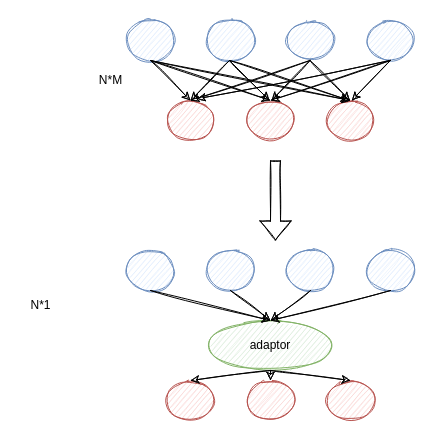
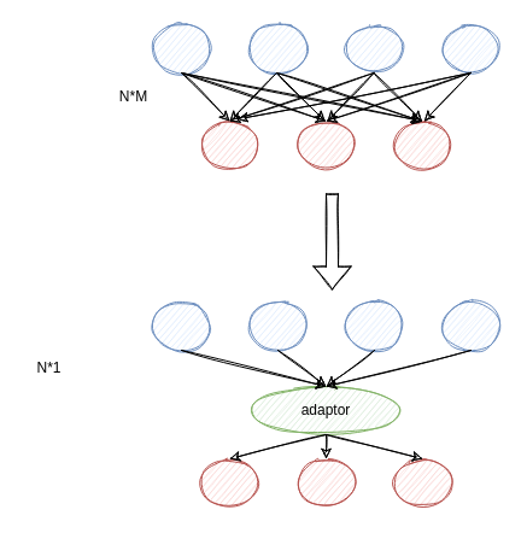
  <mxCell id="0" />
  <mxCell id="1" parent="0" />
  <mxCell id="2" value="" style="ellipse;whiteSpace=wrap;html=1;fillColor=#dae8fc;strokeColor=#6c8ebf;sketch=1;" parent="1" vertex="1"><mxGeometry x="125" y="20" width="50" height="40" as="geometry" /></mxCell>
  <mxCell id="3" value="" style="ellipse;whiteSpace=wrap;html=1;fillColor=#dae8fc;strokeColor=#6c8ebf;sketch=1;" parent="1" vertex="1"><mxGeometry x="205" y="20" width="50" height="40" as="geometry" /></mxCell>
  <mxCell id="4" value="" style="ellipse;whiteSpace=wrap;html=1;fillColor=#dae8fc;strokeColor=#6c8ebf;sketch=1;" parent="1" vertex="1"><mxGeometry x="285" y="20" width="50" height="40" as="geometry" /></mxCell>
  <mxCell id="5" value="" style="ellipse;whiteSpace=wrap;html=1;fillColor=#dae8fc;strokeColor=#6c8ebf;sketch=1;" parent="1" vertex="1"><mxGeometry x="365" y="20" width="50" height="40" as="geometry" /></mxCell>
  <mxCell id="6" value="" style="ellipse;whiteSpace=wrap;html=1;fillColor=#f8cecc;strokeColor=#b85450;sketch=1;" parent="1" vertex="1"><mxGeometry x="165" y="100" width="50" height="40" as="geometry" /></mxCell>
  <mxCell id="7" value="" style="ellipse;whiteSpace=wrap;html=1;fillColor=#f8cecc;strokeColor=#b85450;sketch=1;" parent="1" vertex="1"><mxGeometry x="245" y="100" width="50" height="40" as="geometry" /></mxCell>
  <mxCell id="8" value="" style="ellipse;whiteSpace=wrap;html=1;fillColor=#f8cecc;strokeColor=#b85450;sketch=1;" parent="1" vertex="1"><mxGeometry x="325" y="100" width="50" height="40" as="geometry" /></mxCell>
  <mxCell id="9" value="" style="endArrow=classic;html=1;rounded=0;entryX=0.5;entryY=0;entryDx=0;entryDy=0;sketch=1;" parent="1" target="6" edge="1"><mxGeometry width="50" height="50" relative="1" as="geometry"><mxPoint x="150" y="60" as="sourcePoint" /><mxPoint x="135" y="60" as="targetPoint" /></mxGeometry></mxCell>
  <mxCell id="10" value="" style="endArrow=classic;html=1;rounded=0;exitX=0.5;exitY=1;exitDx=0;exitDy=0;entryX=0.5;entryY=0;entryDx=0;entryDy=0;sketch=1;" parent="1" source="2" target="7" edge="1"><mxGeometry width="50" height="50" relative="1" as="geometry"><mxPoint x="125" y="160" as="sourcePoint" /><mxPoint x="175" y="110" as="targetPoint" /></mxGeometry></mxCell>
  <mxCell id="11" value="" style="endArrow=classic;html=1;rounded=0;exitX=0.5;exitY=1;exitDx=0;exitDy=0;entryX=0.5;entryY=0;entryDx=0;entryDy=0;sketch=1;" parent="1" source="2" target="8" edge="1"><mxGeometry width="50" height="50" relative="1" as="geometry"><mxPoint x="115" y="150" as="sourcePoint" /><mxPoint x="165" y="100" as="targetPoint" /></mxGeometry></mxCell>
  <mxCell id="12" value="" style="endArrow=classic;html=1;rounded=0;entryX=0.5;entryY=0;entryDx=0;entryDy=0;sketch=1;" parent="1" edge="1"><mxGeometry width="50" height="50" relative="1" as="geometry"><mxPoint x="229" y="60" as="sourcePoint" /><mxPoint x="269" y="100" as="targetPoint" /></mxGeometry></mxCell>
  <mxCell id="13" value="" style="endArrow=classic;html=1;rounded=0;exitX=0.5;exitY=1;exitDx=0;exitDy=0;entryX=0.5;entryY=0;entryDx=0;entryDy=0;sketch=1;" parent="1" edge="1"><mxGeometry width="50" height="50" relative="1" as="geometry"><mxPoint x="229" y="60" as="sourcePoint" /><mxPoint x="349" y="100" as="targetPoint" /></mxGeometry></mxCell>
  <mxCell id="14" value="" style="endArrow=classic;html=1;rounded=0;exitX=0.5;exitY=1;exitDx=0;exitDy=0;entryX=0.5;entryY=0;entryDx=0;entryDy=0;sketch=1;" parent="1" target="6" edge="1"><mxGeometry width="50" height="50" relative="1" as="geometry"><mxPoint x="229" y="60" as="sourcePoint" /><mxPoint x="429" y="100" as="targetPoint" /></mxGeometry></mxCell>
  <mxCell id="15" value="" style="endArrow=classic;html=1;rounded=0;entryX=0.5;entryY=0;entryDx=0;entryDy=0;sketch=1;" parent="1" edge="1"><mxGeometry width="50" height="50" relative="1" as="geometry"><mxPoint x="309.5" y="60" as="sourcePoint" /><mxPoint x="349.5" y="100" as="targetPoint" /></mxGeometry></mxCell>
  <mxCell id="16" value="" style="endArrow=classic;html=1;rounded=0;exitX=0.5;exitY=1;exitDx=0;exitDy=0;entryX=0.5;entryY=0;entryDx=0;entryDy=0;sketch=1;" parent="1" target="6" edge="1"><mxGeometry width="50" height="50" relative="1" as="geometry"><mxPoint x="309.5" y="60" as="sourcePoint" /><mxPoint x="429.5" y="100" as="targetPoint" /></mxGeometry></mxCell>
  <mxCell id="17" value="" style="endArrow=classic;html=1;rounded=0;exitX=0.5;exitY=1;exitDx=0;exitDy=0;sketch=1;" parent="1" edge="1"><mxGeometry width="50" height="50" relative="1" as="geometry"><mxPoint x="309.5" y="60" as="sourcePoint" /><mxPoint x="271" y="100" as="targetPoint" /></mxGeometry></mxCell>
  <mxCell id="18" value="" style="endArrow=classic;html=1;rounded=0;exitX=0.5;exitY=1;exitDx=0;exitDy=0;entryX=0.5;entryY=0;entryDx=0;entryDy=0;sketch=1;" parent="1" edge="1"><mxGeometry width="50" height="50" relative="1" as="geometry"><mxPoint x="389.75" y="60" as="sourcePoint" /><mxPoint x="270.25" y="100" as="targetPoint" /></mxGeometry></mxCell>
  <mxCell id="19" value="" style="endArrow=classic;html=1;rounded=0;exitX=0.5;exitY=1;exitDx=0;exitDy=0;sketch=1;" parent="1" edge="1"><mxGeometry width="50" height="50" relative="1" as="geometry"><mxPoint x="389.75" y="60" as="sourcePoint" /><mxPoint x="351.25" y="100" as="targetPoint" /></mxGeometry></mxCell>
  <mxCell id="20" value="" style="endArrow=classic;html=1;rounded=0;entryX=0.63;entryY=-0.041;entryDx=0;entryDy=0;entryPerimeter=0;sketch=1;" parent="1" target="6" edge="1"><mxGeometry width="50" height="50" relative="1" as="geometry"><mxPoint x="389.75" y="60" as="sourcePoint" /><mxPoint x="429.75" y="100" as="targetPoint" /></mxGeometry></mxCell>
  <mxCell id="21" value="" style="ellipse;whiteSpace=wrap;html=1;fillColor=#dae8fc;strokeColor=#6c8ebf;sketch=1;" parent="1" vertex="1"><mxGeometry x="125" y="250" width="50" height="40" as="geometry" /></mxCell>
  <mxCell id="22" value="" style="ellipse;whiteSpace=wrap;html=1;fillColor=#dae8fc;strokeColor=#6c8ebf;sketch=1;" parent="1" vertex="1"><mxGeometry x="205" y="250" width="50" height="40" as="geometry" /></mxCell>
  <mxCell id="23" value="" style="ellipse;whiteSpace=wrap;html=1;fillColor=#dae8fc;strokeColor=#6c8ebf;sketch=1;" parent="1" vertex="1"><mxGeometry x="285" y="250" width="50" height="40" as="geometry" /></mxCell>
  <mxCell id="24" value="" style="ellipse;whiteSpace=wrap;html=1;fillColor=#dae8fc;strokeColor=#6c8ebf;sketch=1;" parent="1" vertex="1"><mxGeometry x="365" y="250" width="50" height="40" as="geometry" /></mxCell>
  <mxCell id="25" value="" style="ellipse;whiteSpace=wrap;html=1;fillColor=#f8cecc;strokeColor=#b85450;sketch=1;" parent="1" vertex="1"><mxGeometry x="165" y="380" width="50" height="40" as="geometry" /></mxCell>
  <mxCell id="26" value="" style="ellipse;whiteSpace=wrap;html=1;fillColor=#f8cecc;strokeColor=#b85450;sketch=1;" parent="1" vertex="1"><mxGeometry x="245" y="380" width="50" height="40" as="geometry" /></mxCell>
  <mxCell id="27" value="" style="ellipse;whiteSpace=wrap;html=1;fillColor=#f8cecc;strokeColor=#b85450;sketch=1;" parent="1" vertex="1"><mxGeometry x="325" y="380" width="50" height="40" as="geometry" /></mxCell>
- <mxCell id="28" value="adaptor" style="ellipse;whiteSpace=wrap;html=1;fillColor=#d5e8d4;strokeColor=#82b366;sketch=1;" parent="1" vertex="1"><mxGeometry x="205" y="320" width="130" height="50" as="geometry" /></mxCell>
+ <mxCell id="28" value="adaptor" style="ellipse;whiteSpace=wrap;html=1;fillColor=#d5e8d4;strokeColor=#82b366;sketch=1;" parent="1" vertex="1"><mxGeometry x="205" y="320" width="130" height="40" as="geometry" /></mxCell>
  <mxCell id="29" value="" style="endArrow=classic;html=1;rounded=0;exitX=0.5;exitY=1;exitDx=0;exitDy=0;entryX=0.5;entryY=0;entryDx=0;entryDy=0;sketch=1;" parent="1" source="21" target="28" edge="1"><mxGeometry width="50" height="50" relative="1" as="geometry"><mxPoint x="155" y="350" as="sourcePoint" /><mxPoint x="205" y="300" as="targetPoint" /></mxGeometry></mxCell>
  <mxCell id="30" value="" style="endArrow=classic;html=1;rounded=0;entryX=0.5;entryY=0;entryDx=0;entryDy=0;exitX=0.5;exitY=1;exitDx=0;exitDy=0;sketch=1;" parent="1" source="22" target="28" edge="1"><mxGeometry width="50" height="50" relative="1" as="geometry"><mxPoint x="230" y="300" as="sourcePoint" /><mxPoint x="350" y="310" as="targetPoint" /></mxGeometry></mxCell>
  <mxCell id="31" value="" style="endArrow=classic;html=1;rounded=0;exitX=0.5;exitY=1;exitDx=0;exitDy=0;entryX=0.5;entryY=0;entryDx=0;entryDy=0;sketch=1;" parent="1" source="23" target="28" edge="1"><mxGeometry width="50" height="50" relative="1" as="geometry"><mxPoint x="170" y="310" as="sourcePoint" /><mxPoint x="290" y="330" as="targetPoint" /></mxGeometry></mxCell>
  <mxCell id="32" value="" style="endArrow=classic;html=1;rounded=0;exitX=0.5;exitY=1;exitDx=0;exitDy=0;entryX=0.5;entryY=0;entryDx=0;entryDy=0;sketch=1;" parent="1" source="24" target="28" edge="1"><mxGeometry width="50" height="50" relative="1" as="geometry"><mxPoint x="320" y="300" as="sourcePoint" /><mxPoint x="280" y="320" as="targetPoint" /></mxGeometry></mxCell>
  <mxCell id="33" value="" style="endArrow=classic;html=1;rounded=0;exitX=0.5;exitY=1;exitDx=0;exitDy=0;entryX=0.5;entryY=0;entryDx=0;entryDy=0;sketch=1;" parent="1" source="28" target="25" edge="1"><mxGeometry width="50" height="50" relative="1" as="geometry"><mxPoint x="400" y="300" as="sourcePoint" /><mxPoint x="280" y="330" as="targetPoint" /></mxGeometry></mxCell>
  <mxCell id="34" value="" style="endArrow=classic;html=1;rounded=0;exitX=0.5;exitY=1;exitDx=0;exitDy=0;sketch=1;" parent="1" source="28" target="26" edge="1"><mxGeometry width="50" height="50" relative="1" as="geometry"><mxPoint x="280" y="370" as="sourcePoint" /><mxPoint x="200" y="390" as="targetPoint" /></mxGeometry></mxCell>
  <mxCell id="35" value="" style="endArrow=classic;html=1;rounded=0;exitX=0.5;exitY=1;exitDx=0;exitDy=0;entryX=0.5;entryY=0;entryDx=0;entryDy=0;sketch=1;" parent="1" source="28" target="27" edge="1"><mxGeometry width="50" height="50" relative="1" as="geometry"><mxPoint x="280" y="370" as="sourcePoint" /><mxPoint x="280" y="390" as="targetPoint" /></mxGeometry></mxCell>
  <mxCell id="36" value="" style="shape=flexArrow;endArrow=classic;html=1;rounded=0;sketch=1;" parent="1" edge="1"><mxGeometry width="50" height="50" relative="1" as="geometry"><mxPoint x="275" y="160" as="sourcePoint" /><mxPoint x="275" y="240" as="targetPoint" /></mxGeometry></mxCell>
  <mxCell id="37" value="N*M" style="text;html=1;align=center;verticalAlign=middle;resizable=0;points=[];autosize=1;strokeColor=none;fillColor=none;sketch=1;" parent="1" vertex="1"><mxGeometry x="90" y="70" width="40" height="20" as="geometry" /></mxCell>
  <mxCell id="38" value="N*1" style="text;html=1;align=center;verticalAlign=middle;resizable=0;points=[];autosize=1;strokeColor=none;fillColor=none;sketch=1;" parent="1" vertex="1"><mxGeometry x="20" y="295" width="40" height="20" as="geometry" /></mxCell>
